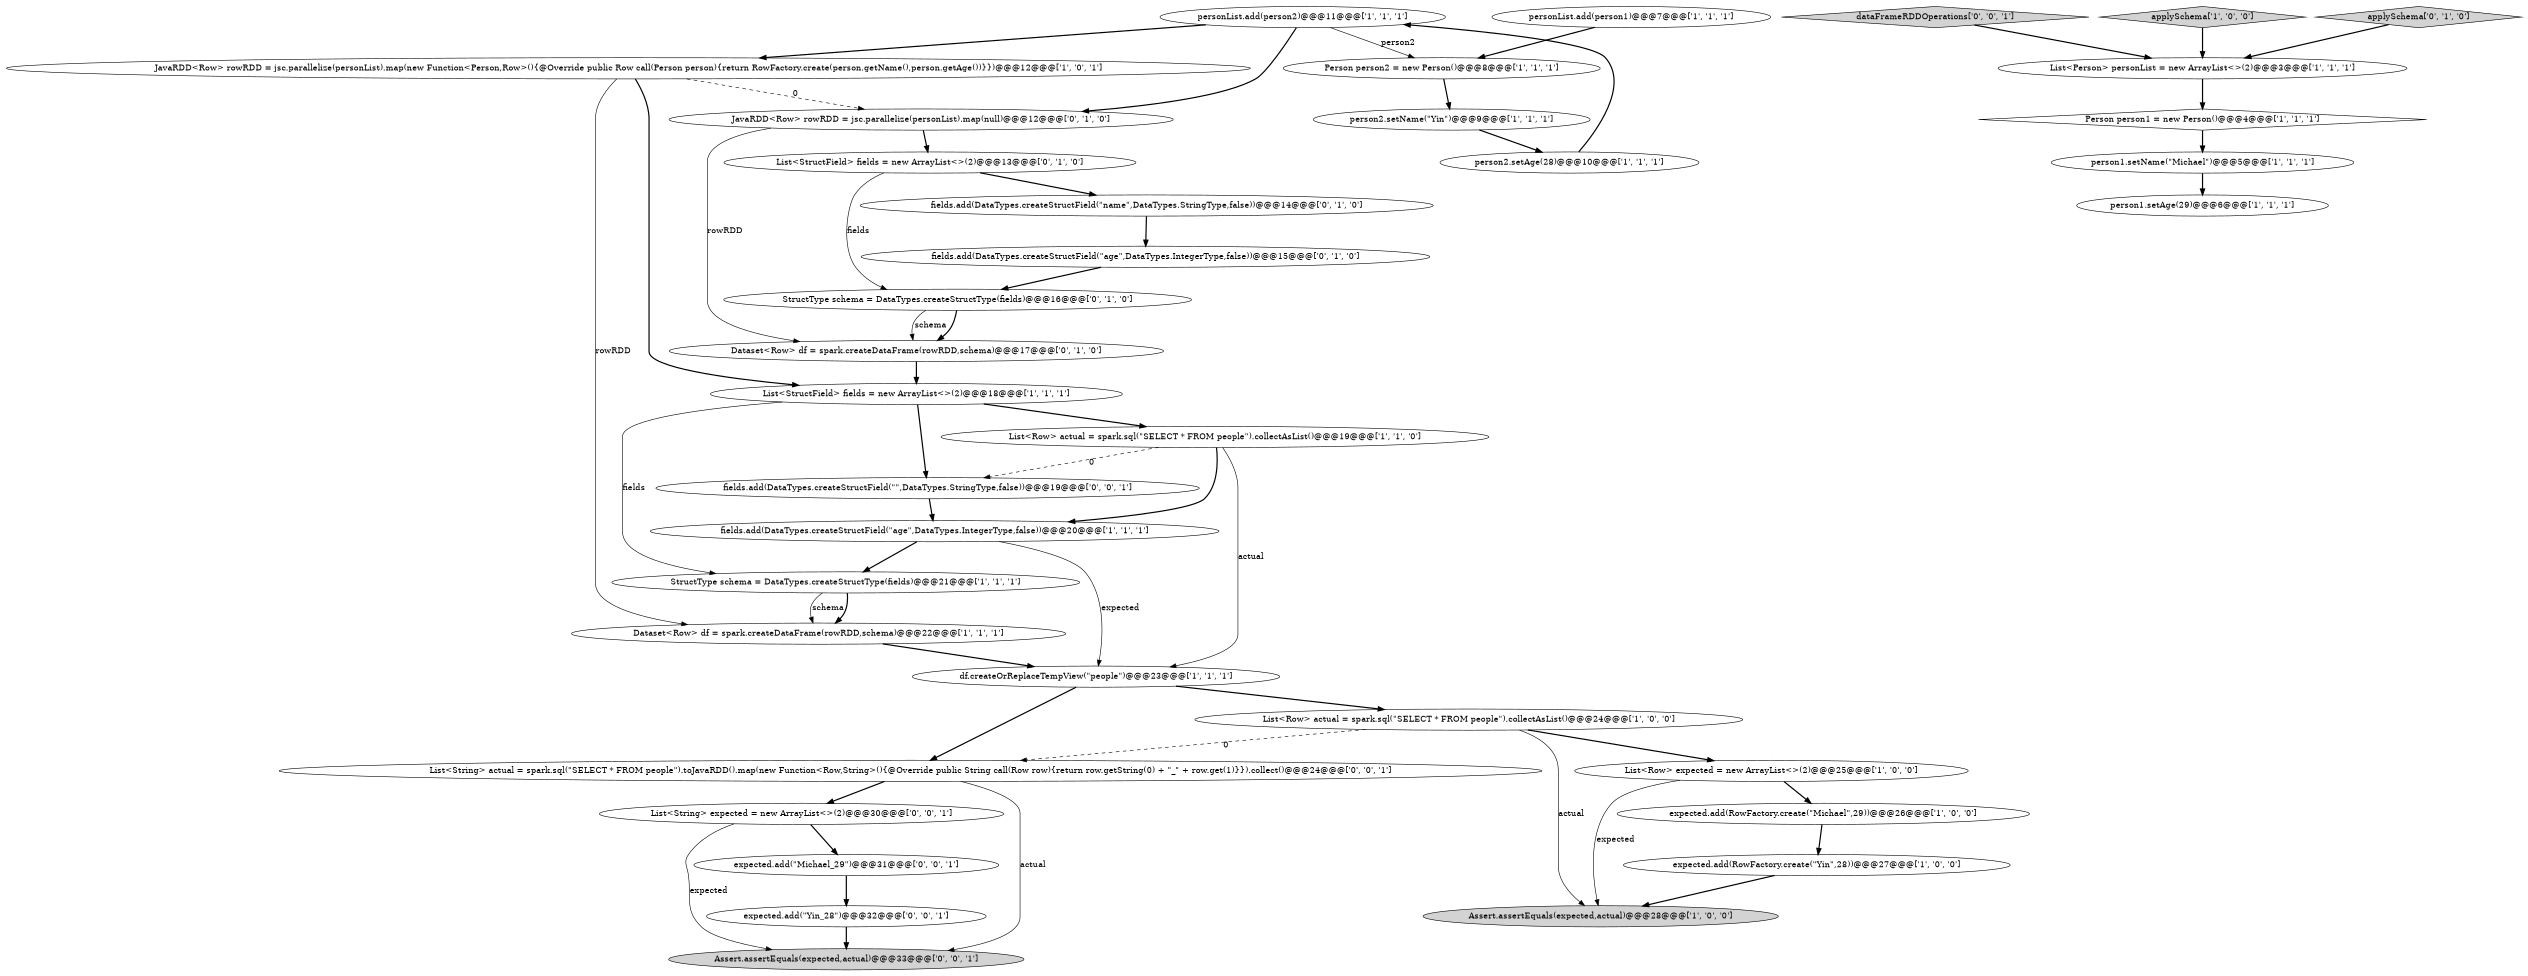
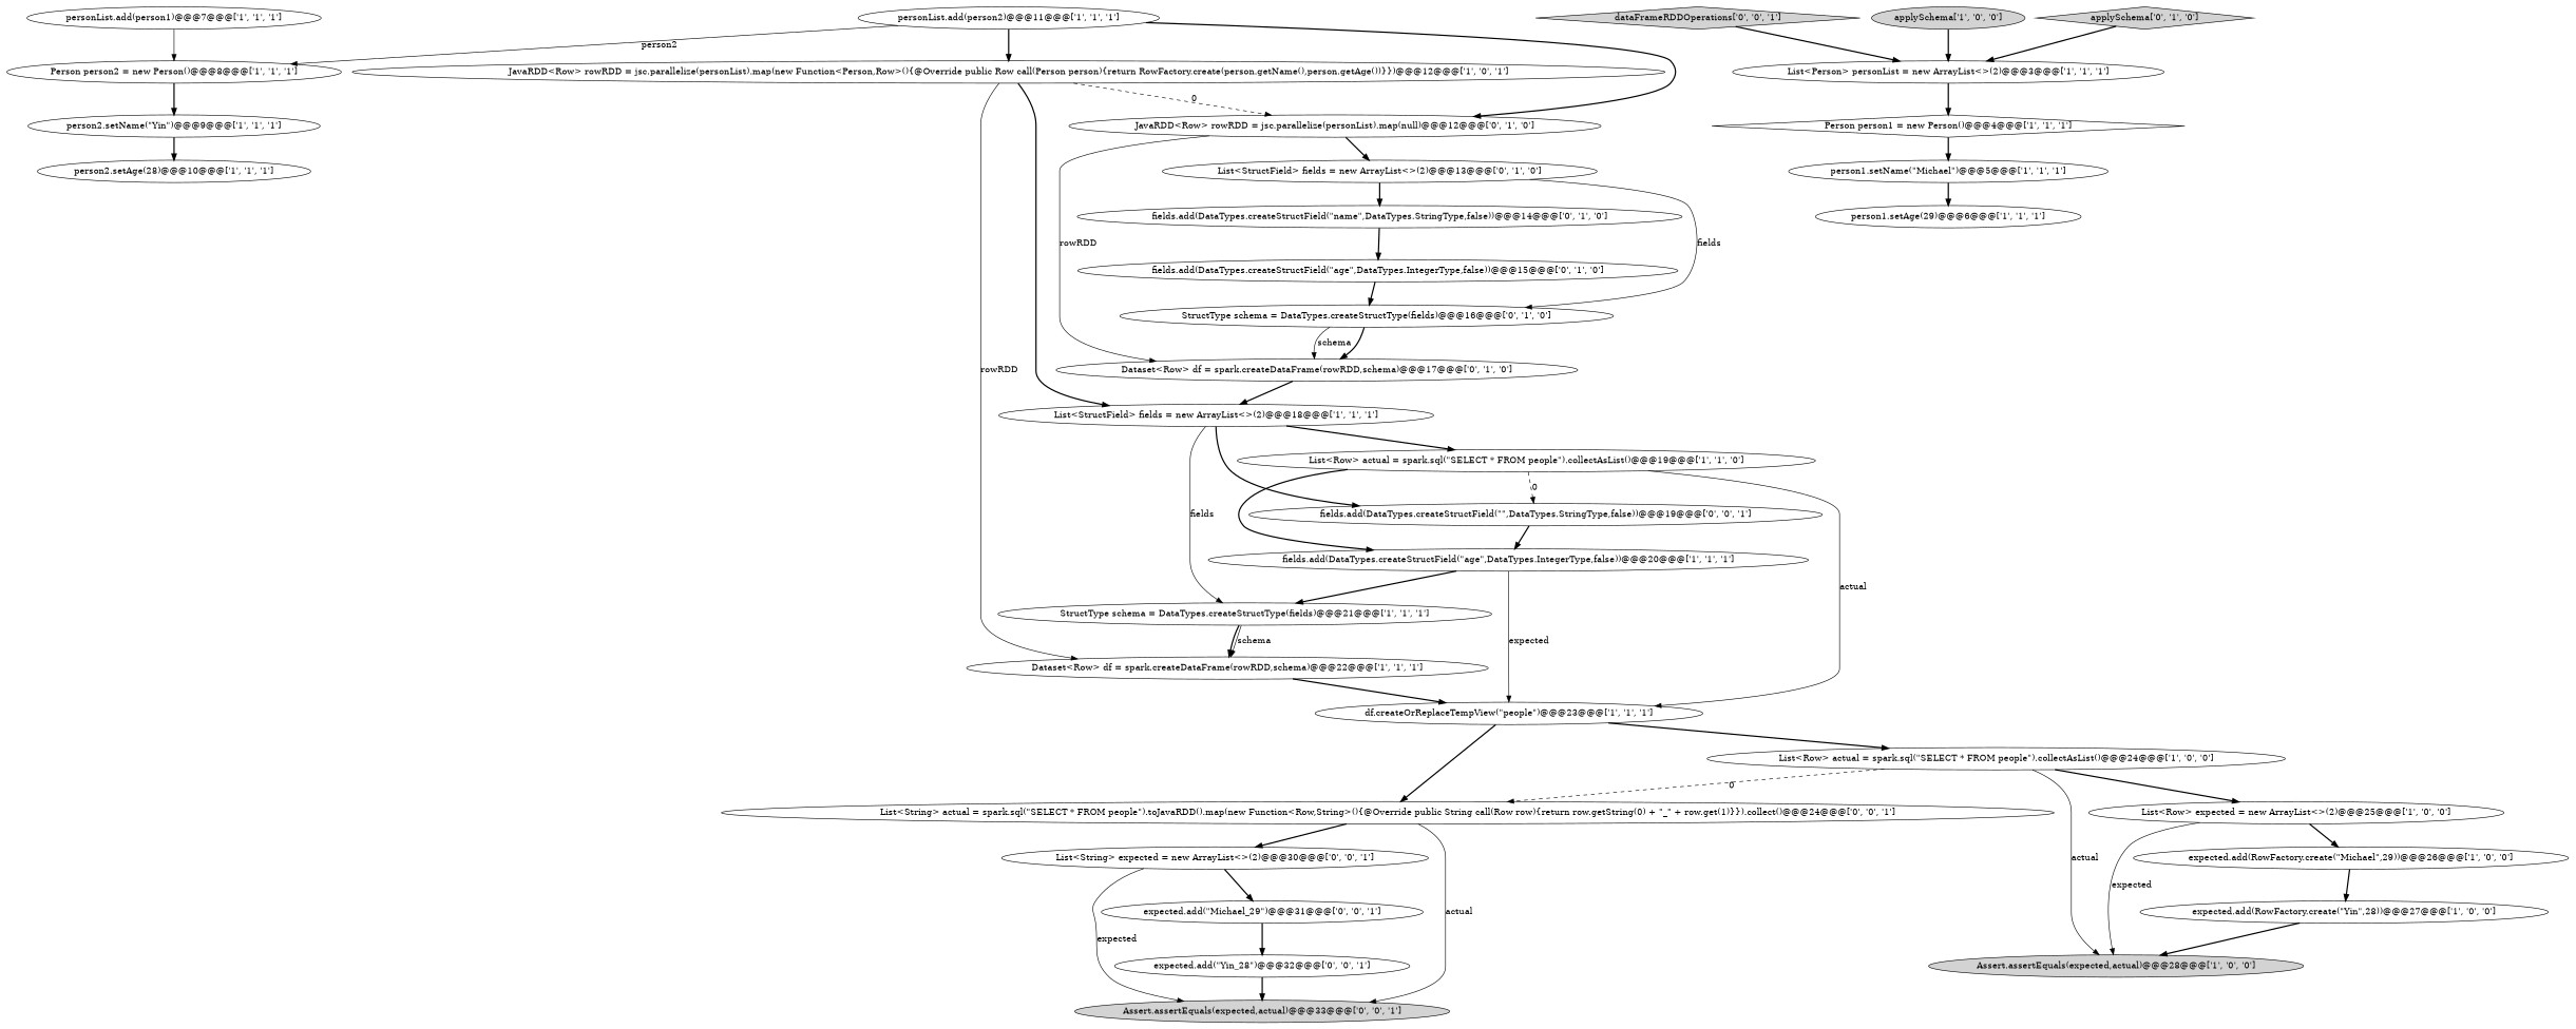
  digraph {
    node [fillcolor=white shape=ellipse style=filled]
    edge [style=bold]
    n1 [label="fields.add(DataTypes.createStructField(\"age\",DataTypes.IntegerType,false))@@@20@@@['1', '1', '1']"]
    n2 [label="df.createOrReplaceTempView(\"people\")@@@23@@@['1', '1', '1']"]
    n3 [label="StructType schema = DataTypes.createStructType(fields)@@@21@@@['1', '1', '1']"]
    n4 [label="List<Row> actual = spark.sql(\"SELECT * FROM people\").collectAsList()@@@24@@@['1', '0', '0']"]
    n5 [label="List<String> actual = spark.sql(\"SELECT * FROM people\").toJavaRDD().map(new Function<Row,String>(){@Override public String call(Row row){return row.getString(0) + \"_\" + row.get(1)}}).collect()@@@24@@@['0', '0', '1']"]
    n6 [label="Dataset<Row> df = spark.createDataFrame(rowRDD,schema)@@@22@@@['1', '1', '1']"]
    n7 [label="List<Person> personList = new ArrayList<>(2)@@@3@@@['1', '1', '1']"]
    n8 [label="Person person1 = new Person()@@@4@@@['1', '1', '1']" shape=diamond]
    n9 [label="person1.setName(\"Michael\")@@@5@@@['1', '1', '1']"]
    n10 [label="Person person2 = new Person()@@@8@@@['1', '1', '1']"]
    n11 [label="person2.setName(\"Yin\")@@@9@@@['1', '1', '1']"]
    n12 [label="personList.add(person2)@@@11@@@['1', '1', '1']"]
    n13 [label="JavaRDD<Row> rowRDD = jsc.parallelize(personList).map(new Function<Person,Row>(){@Override public Row call(Person person){return RowFactory.create(person.getName(),person.getAge())}})@@@12@@@['1', '0', '1']"]
    n14 [label="JavaRDD<Row> rowRDD = jsc.parallelize(personList).map(null)@@@12@@@['0', '1', '0']"]
    n15 [label="person2.setAge(28)@@@10@@@['1', '1', '1']"]
    n16 [label="List<StructField> fields = new ArrayList<>(2)@@@18@@@['1', '1', '1']"]
    n17 [label="List<StructField> fields = new ArrayList<>(2)@@@13@@@['0', '1', '0']"]
    n18 [label="Dataset<Row> df = spark.createDataFrame(rowRDD,schema)@@@17@@@['0', '1', '0']"]
    n19 [label="List<Row> actual = spark.sql(\"SELECT * FROM people\").collectAsList()@@@19@@@['1', '1', '0']"]
    n20 [label="fields.add(DataTypes.createStructField(\"\",DataTypes.StringType,false))@@@19@@@['0', '0', '1']"]
    n21 [label="person1.setAge(29)@@@6@@@['1', '1', '1']"]
    n22 [label="personList.add(person1)@@@7@@@['1', '1', '1']"]
    n23 [label="expected.add(\"Michael_29\")@@@31@@@['0', '0', '1']"]
    n24 [label="expected.add(\"Yin_28\")@@@32@@@['0', '0', '1']"]
    n25 [fillcolor=lightgray label="Assert.assertEquals(expected,actual)@@@33@@@['0', '0', '1']"]
    n26 [fillcolor=lightgray label="dataFrameRDDOperations['0', '0', '1']" shape=diamond]
    n27 [label="expected.add(RowFactory.create(\"Yin\",28))@@@27@@@['1', '0', '0']"]
    n28 [fillcolor=lightgray label="Assert.assertEquals(expected,actual)@@@28@@@['1', '0', '0']"]
    n29 [label="fields.add(DataTypes.createStructField(\"name\",DataTypes.StringType,false))@@@14@@@['0', '1', '0']"]
    n30 [label="StructType schema = DataTypes.createStructType(fields)@@@16@@@['0', '1', '0']"]
    n31 [label="fields.add(DataTypes.createStructField(\"age\",DataTypes.IntegerType,false))@@@15@@@['0', '1', '0']"]
-   n32 [fillcolor=lightgray label="applySchema['1', '0', '0']" shape=diamond]
+   n32 [fillcolor=lightgray label="applySchema['1', '0', '0']"]
    n33 [label="List<Row> expected = new ArrayList<>(2)@@@25@@@['1', '0', '0']"]
    n34 [label="expected.add(RowFactory.create(\"Michael\",29))@@@26@@@['1', '0', '0']"]
    n35 [label="List<String> expected = new ArrayList<>(2)@@@30@@@['0', '0', '1']"]
    n36 [fillcolor=lightgray label="applySchema['0', '1', '0']" shape=diamond]
    n1 -> n2 [label=expected style=solid]
    n1 -> n3
    n2 -> n4
    n2 -> n5
    n3 -> n6 [label=schema style=solid]
    n3 -> n6
    n4 -> n5 [label=0 style=dashed]
    n4 -> n28 [label=actual style=solid]
    n4 -> n33
    n5 -> n25 [label=actual style=solid]
    n5 -> n35
    n6 -> n2
    n7 -> n8
    n8 -> n9
    n9 -> n21
    n10 -> n11
    n11 -> n15
    n12 -> n10 [label=person2 style=solid]
    n12 -> n13
    n12 -> n14
    n13 -> n6 [label=rowRDD style=solid]
    n13 -> n14 [label=0 style=dashed]
    n13 -> n16
    n14 -> n17
    n14 -> n18 [label=rowRDD style=solid]
-   n15 -> n12
    n16 -> n3 [label=fields style=solid]
    n16 -> n19
    n16 -> n20
    n17 -> n29
    n17 -> n30 [label=fields style=solid]
    n18 -> n16
    n19 -> n1
    n19 -> n2 [label=actual style=solid]
    n19 -> n20 [label=0 style=dashed]
    n20 -> n1
-   n22 -> n10
+   n22 -> n10 [style=solid]
    n23 -> n24
    n24 -> n25
    n26 -> n7
    n27 -> n28
    n29 -> n31
    n30 -> n18
    n30 -> n18 [label=schema style=solid]
    n31 -> n30
    n32 -> n7
    n33 -> n28 [label=expected style=solid]
    n33 -> n34
    n34 -> n27
    n35 -> n23
    n35 -> n25 [label=expected style=solid]
    n36 -> n7
  }
